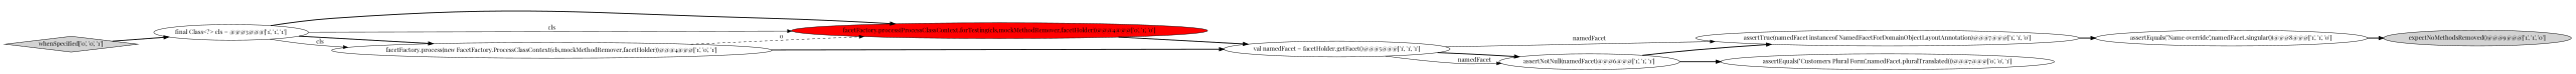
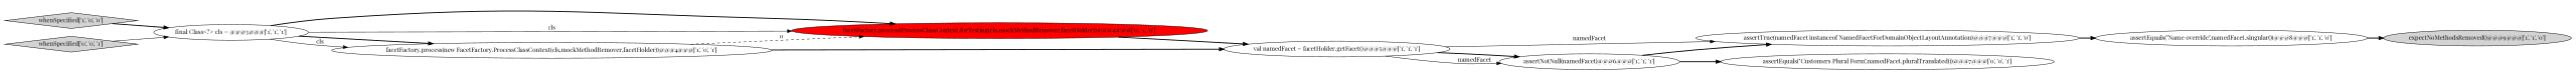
  digraph {
    fontname="Playfair Display"
    rankdir=LR
    node [fillcolor=white fontname="Playfair Display" shape=ellipse style=filled]
    edge [fontname="Playfair Display" style=bold]
    n1 [fillcolor=lightgray label="expectNoMethodsRemoved()@@@9@@@['1', '1', '0']"]
    n2 [label="final Class<?> cls = @@@3@@@['1', '1', '1']"]
    n3 [fillcolor=red label="facetFactory.process(ProcessClassContext.forTesting(cls,mockMethodRemover,facetHolder))@@@4@@@['0', '1', '0']"]
    n4 [label="facetFactory.process(new FacetFactory.ProcessClassContext(cls,mockMethodRemover,facetHolder))@@@4@@@['1', '0', '1']"]
    n5 [label="assertTrue(namedFacet instanceof NamedFacetForDomainObjectLayoutAnnotation)@@@7@@@['1', '1', '0']"]
    n6 [label="assertEquals(\"Name override\",namedFacet.singular())@@@8@@@['1', '1', '0']"]
    n7 [label="assertNotNull(namedFacet)@@@6@@@['1', '1', '1']"]
    n8 [label="assertEquals(\"Customers Plural Form\",namedFacet.pluralTranslated())@@@7@@@['0', '0', '1']"]
    n9 [label="val namedFacet = facetHolder.getFacet()@@@5@@@['1', '1', '1']"]
+   n10 [fillcolor=lightgray label="whenSpecified['1', '0', '0']" shape=diamond]
    n11 [fillcolor=lightgray label="whenSpecified['0', '0', '1']" shape=diamond]
    n2 -> n3
    n2 -> n3 [label=cls style=solid]
    n2 -> n4
    n2 -> n4 [label=cls style=solid]
    n3 -> n9
    n4 -> n3 [label=0 style=dashed]
    n4 -> n9
    n5 -> n6
    n6 -> n1
    n7 -> n5
    n7 -> n8
    n9 -> n5 [label=namedFacet style=solid]
    n9 -> n7
    n9 -> n7 [label=namedFacet style=solid]
-   n11 -> n2
+   n10 -> n2
+   n11 -> n2 [style=solid]
  }
